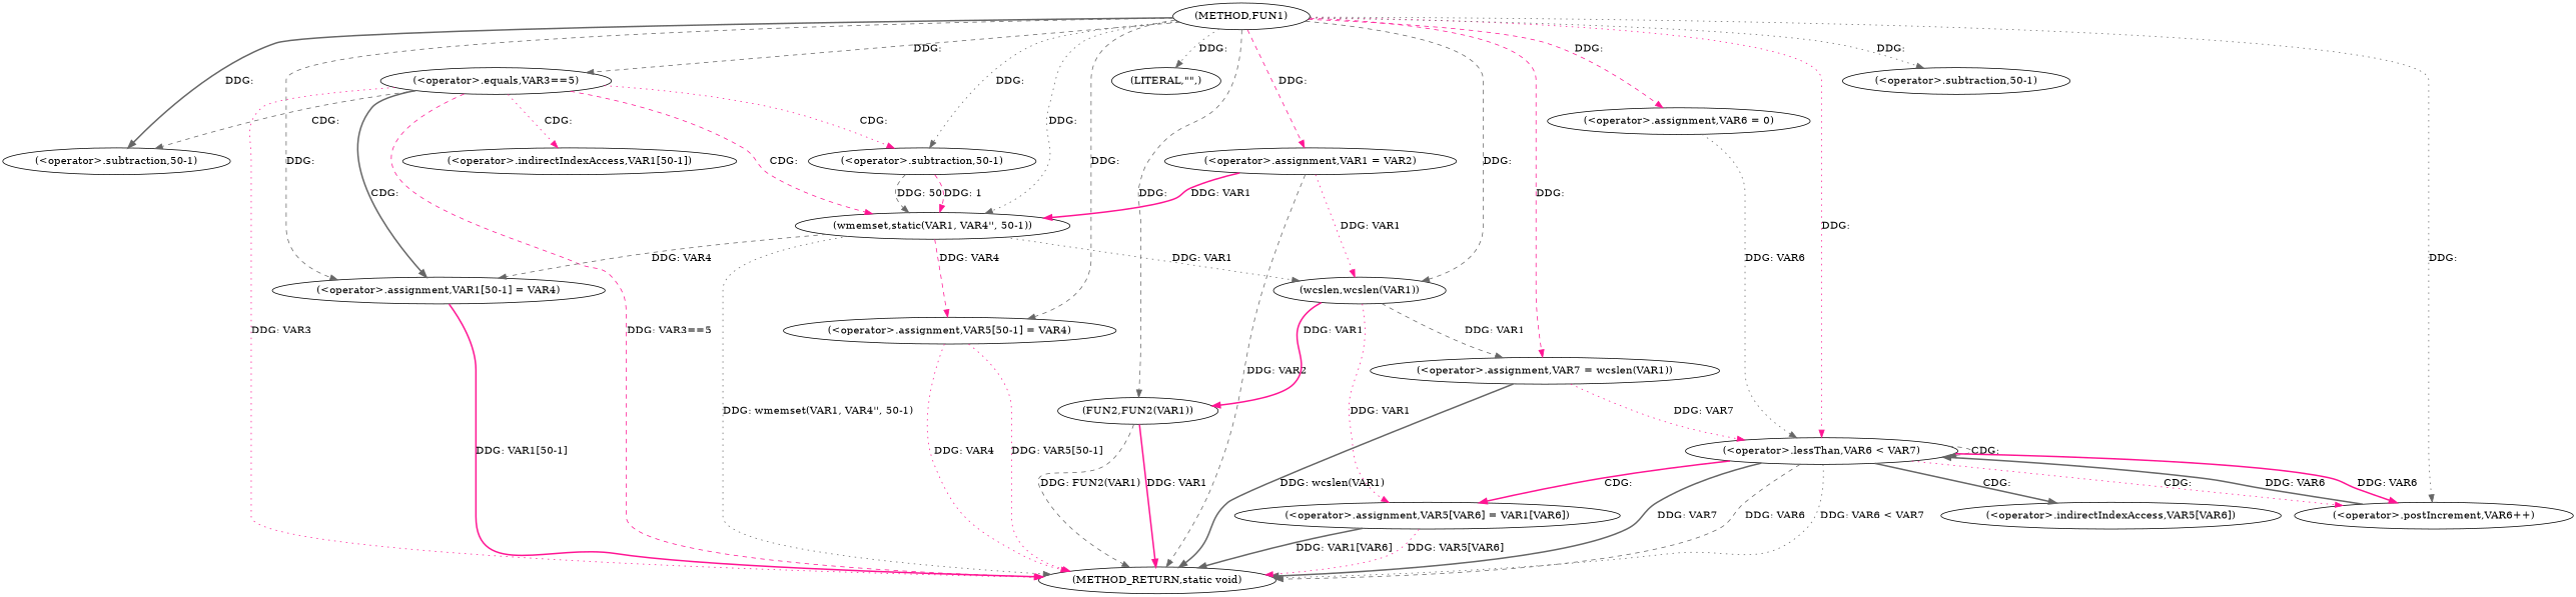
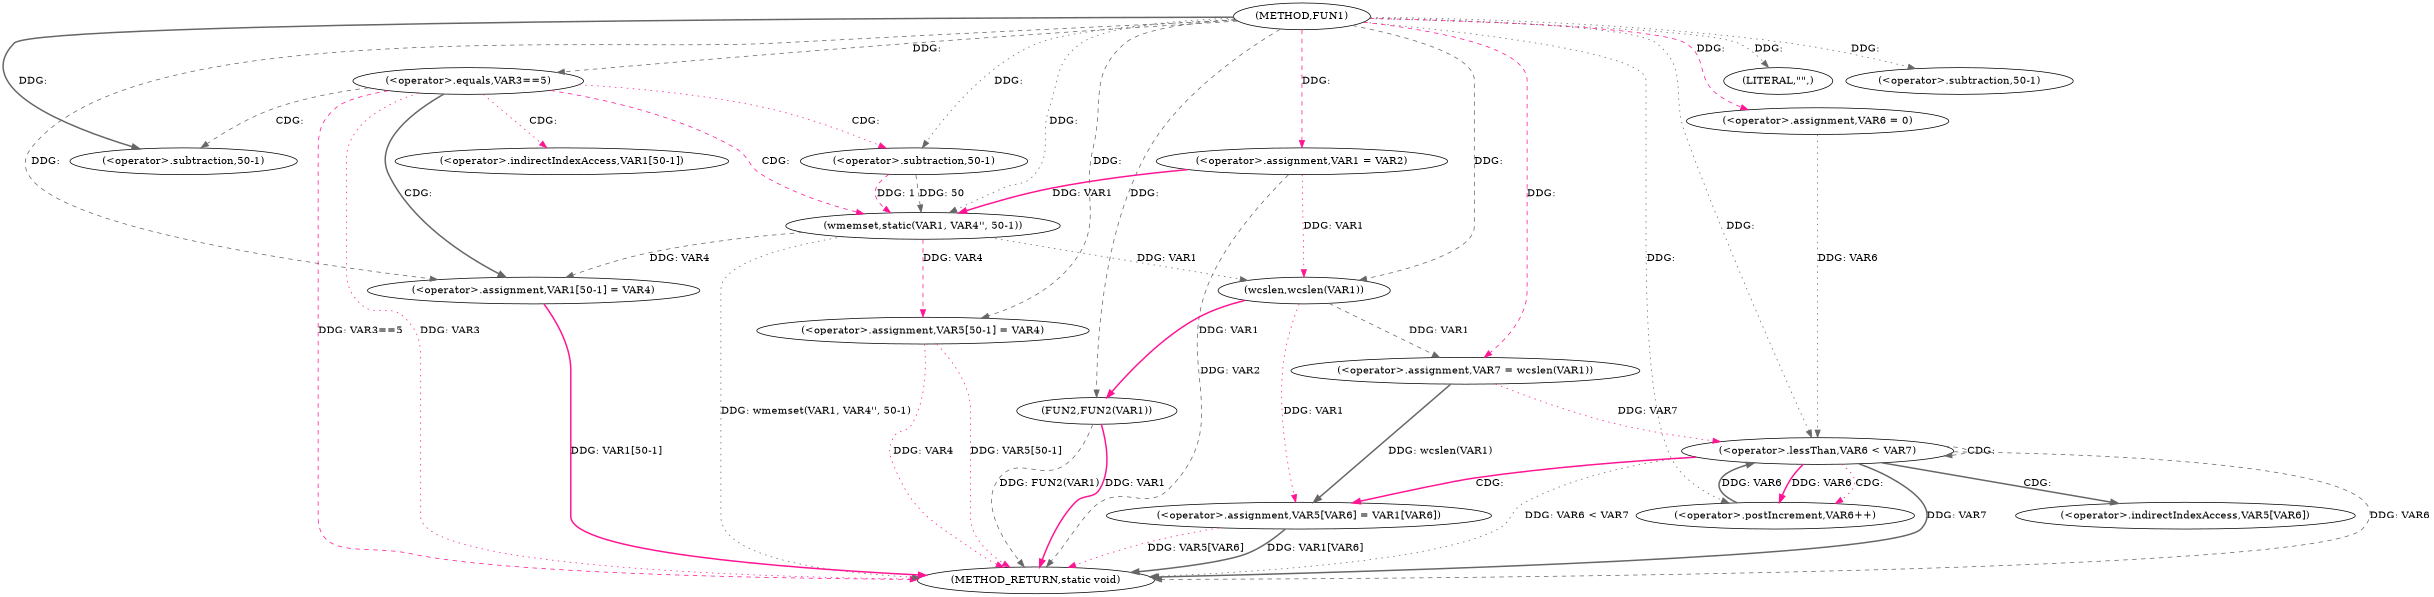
  digraph {
    edge [color=gray40 style=dashed]
    n1 [label="(METHOD,FUN1)"]
    n2 [label="(<operator>.assignment,VAR1 = VAR2)"]
    n3 [label="(<operator>.equals,VAR3==5)"]
    n4 [label="(wmemset,static(VAR1, VAR4'', 50-1))"]
    n5 [label="(<operator>.subtraction,50-1)"]
    n6 [label="(<operator>.assignment,VAR1[50-1] = VAR4)"]
    n7 [label="(<operator>.subtraction,50-1)"]
    n8 [label="(LITERAL,\"\",)"]
    n9 [label="(<operator>.assignment,VAR7 = wcslen(VAR1))"]
    n10 [label="(wcslen,wcslen(VAR1))"]
    n11 [label="(<operator>.assignment,VAR6 = 0)"]
    n12 [label="(<operator>.lessThan,VAR6 < VAR7)"]
    n13 [label="(<operator>.postIncrement,VAR6++)"]
    n14 [label="(<operator>.assignment,VAR5[50-1] = VAR4)"]
    n15 [label="(<operator>.subtraction,50-1)"]
    n16 [label="(FUN2,FUN2(VAR1))"]
    n17 [label="(METHOD_RETURN,static void)"]
    n18 [label="(<operator>.indirectIndexAccess,VAR1[50-1])"]
    n19 [label="(<operator>.assignment,VAR5[VAR6] = VAR1[VAR6])"]
    n20 [label="(<operator>.indirectIndexAccess,VAR5[VAR6])"]
    n1 -> n2 [color=deeppink label="DDG: "]
    n1 -> n3 [label="DDG: "]
    n1 -> n4 [label="DDG: " style=dotted]
    n1 -> n5 [label="DDG: " style=dotted]
    n1 -> n6 [label="DDG: "]
    n1 -> n7 [label="DDG: " style=bold]
    n1 -> n8 [label="DDG: " style=dotted]
    n1 -> n9 [color=deeppink label="DDG: "]
    n1 -> n10 [label="DDG: "]
    n1 -> n11 [color=deeppink label="DDG: "]
-   n1 -> n12 [color=deeppink label="DDG: " style=dotted]
+   n1 -> n12 [label="DDG: " style=dotted]
    n1 -> n13 [label="DDG: " style=dotted]
    n1 -> n14 [label="DDG: "]
    n1 -> n15 [label="DDG: " style=dotted]
    n1 -> n16 [label="DDG: "]
    n2 -> n4 [color=deeppink label="DDG: VAR1" style=bold]
    n2 -> n10 [color=deeppink label="DDG: VAR1" style=dotted]
    n2 -> n17 [label="DDG: VAR2"]
    n3 -> n4 [color=deeppink label="CDG: "]
    n3 -> n5 [color=deeppink label="CDG: " style=dotted]
    n3 -> n6 [label="CDG: " style=bold]
    n3 -> n7 [label="CDG: "]
    n3 -> n17 [color=deeppink label="DDG: VAR3==5"]
    n3 -> n17 [color=deeppink label="DDG: VAR3" style=dotted]
    n3 -> n18 [color=deeppink label="CDG: " style=dotted]
    n4 -> n6 [label="DDG: VAR4"]
    n4 -> n10 [label="DDG: VAR1" style=dotted]
    n4 -> n14 [color=deeppink label="DDG: VAR4"]
    n4 -> n17 [label="DDG: wmemset(VAR1, VAR4'', 50-1)" style=dotted]
    n5 -> n4 [label="DDG: 50"]
    n5 -> n4 [color=deeppink label="DDG: 1"]
    n6 -> n17 [color=deeppink label="DDG: VAR1[50-1]" style=bold]
    n9 -> n12 [color=deeppink label="DDG: VAR7" style=dotted]
-   n9 -> n17 [label="DDG: wcslen(VAR1)" style=bold]
+   n9 -> n19 [label="DDG: wcslen(VAR1)" style=bold]
    n10 -> n9 [label="DDG: VAR1"]
    n10 -> n16 [color=deeppink label="DDG: VAR1" style=bold]
    n10 -> n19 [color=deeppink label="DDG: VAR1" style=dotted]
    n11 -> n12 [label="DDG: VAR6" style=dotted]
    n12 -> n12 [label="CDG: "]
    n12 -> n13 [color=deeppink label="DDG: VAR6" style=bold]
    n12 -> n13 [color=deeppink label="CDG: " style=dotted]
    n12 -> n17 [label="DDG: VAR7" style=bold]
    n12 -> n17 [label="DDG: VAR6"]
    n12 -> n17 [label="DDG: VAR6 < VAR7" style=dotted]
    n12 -> n19 [color=deeppink label="CDG: " style=bold]
    n12 -> n20 [label="CDG: " style=bold]
    n13 -> n12 [label="DDG: VAR6" style=bold]
    n14 -> n17 [color=deeppink label="DDG: VAR5[50-1]" style=dotted]
    n14 -> n17 [color=deeppink label="DDG: VAR4" style=dotted]
    n16 -> n17 [label="DDG: FUN2(VAR1)"]
    n16 -> n17 [color=deeppink label="DDG: VAR1" style=bold]
    n19 -> n17 [label="DDG: VAR1[VAR6]" style=bold]
    n19 -> n17 [color=deeppink label="DDG: VAR5[VAR6]" style=dotted]
  }
